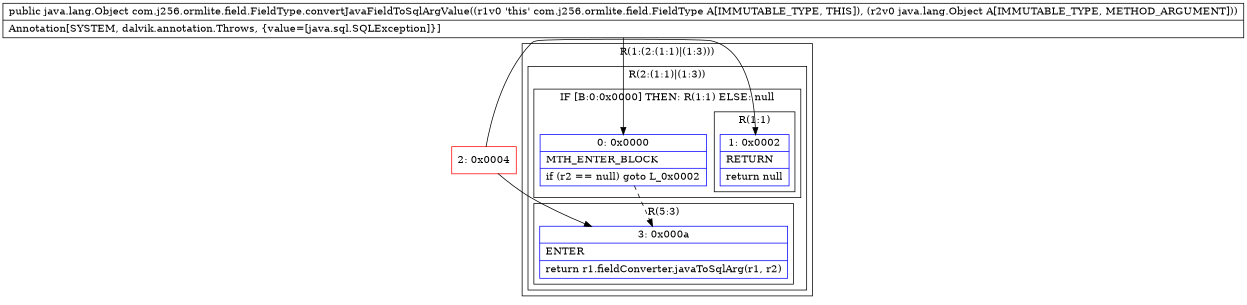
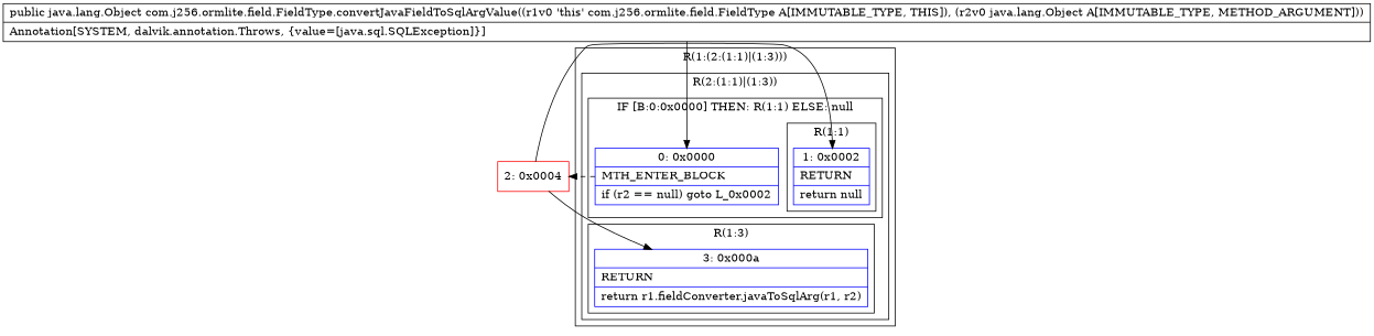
  digraph {
    node [color=blue shape=record]
    n1 [label="{1\:\ 0x0002|RETURN\l|return null\l}"]
    n2 [label="{0\:\ 0x0000|MTH_ENTER_BLOCK\l|if (r2 == null) goto L_0x0002\l}"]
-   n3 [label="{3\:\ 0x000a|ENTER\l|return r1.fieldConverter.javaToSqlArg(r1, r2)\l}"]
+   n3 [label="{3\:\ 0x000a|RETURN\l|return r1.fieldConverter.javaToSqlArg(r1, r2)\l}"]
    n4 [color=red label="{2\:\ 0x0004}"]
    n5 [label="{public java.lang.Object com.j256.ormlite.field.FieldType.convertJavaFieldToSqlArgValue((r1v0 'this' com.j256.ormlite.field.FieldType A[IMMUTABLE_TYPE, THIS]), (r2v0 java.lang.Object A[IMMUTABLE_TYPE, METHOD_ARGUMENT]))  | Annotation[SYSTEM, dalvik.annotation.Throws, \{value=[java.sql.SQLException]\}]\l}" color=""]
    subgraph cluster_1 {
      label="R(1:(2:(1:1)|(1:3)))"
      subgraph cluster_2 {
        label="R(2:(1:1)|(1:3))"
        subgraph cluster_3 {
          label="IF [B:0:0x0000] THEN: R(1:1) ELSE: null"
          n2
          subgraph cluster_4 {
            label="R(1:1)"
            n1
          }
        }
        subgraph cluster_5 {
-         label="R(5:3)"
+         label="R(1:3)"
          n3
        }
      }
    }
-   n2 -> n3 [style=dashed]
+   n2 -> n4 [style=dashed]
    n4 -> n1
    n4 -> n3
    n5 -> n2
  }
